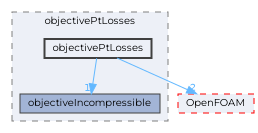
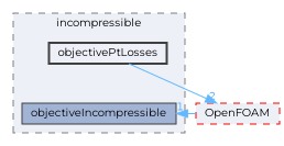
  digraph {
    compound=true
    fontname=Montserrat
    node [color=grey25 fillcolor="#edf0f7" fontname=Montserrat fontsize=10 shape=box]
    edge [color=steelblue1 fontcolor=steelblue1 fontname=Montserrat fontsize=10 labeldistance=1.5 labelfontname=Helvetica labelfontsize=10]
    n1 [fillcolor="#a2b4d6" height=0.2 label=objectiveIncompressible style=filled width=0.4]
    n2 [height=0.2 label=objectivePtLosses style="filled,bold" width=0.4]
    n3 [color=red height=0.2 label=OpenFOAM style="filled,dashed" width=0.4]
    subgraph cluster_1 {
      bgcolor="#edf0f7"
      fontsize=10
-     label=objectivePtLosses
+     label=incompressible
      pencolor=grey50
      style="filled,dashed"
      n1
      n2
    }
-   n2 -> n1 [headlabel=1]
+   n3 -> n1 [headlabel=1]
    n2 -> n3 [headlabel=2]
  }
